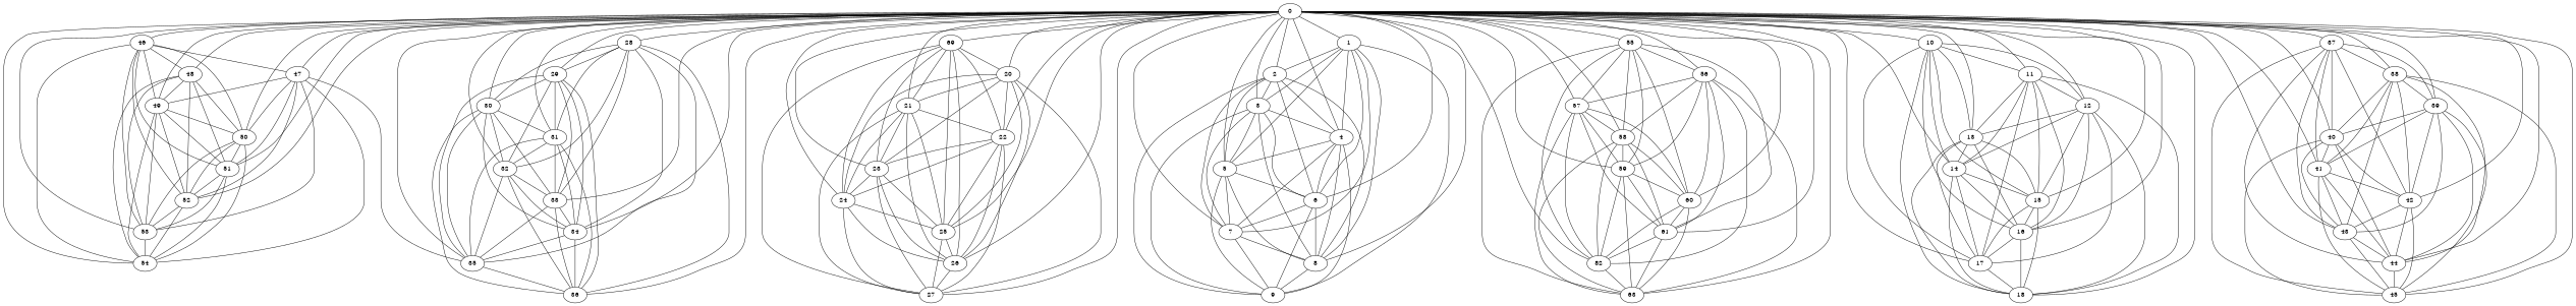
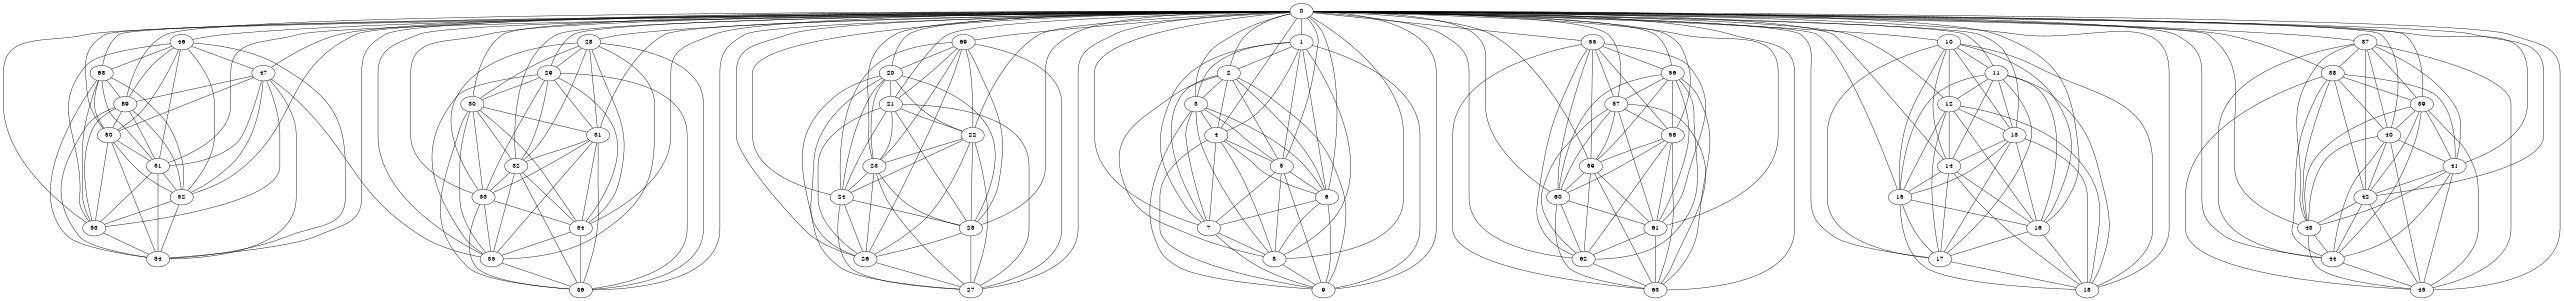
  strict graph {
    edge [weight=1]
    53
    54
    26
    27
    33
    36
    34
    35
    1
    6
    2
    5
    4
    9
    7
    8
    3
-   62 [label=82]
+   62
    63
    11
    16
    12
    15
    18
    13
    17
    14
    44
    45
    23
    25
    24
    21
    22
    58
    60
    61
    59
    37
    43
    38
    42
    39
    40
    41
    20
    52
    56
    57
-   48
-   49
+   48 [label=68]
+   49 [label=89]
    50
    51
    29
    31
    30
    32
    55
    n59 [label=69]
    46
    47
    0
    10
    28
    53 -- 54
    26 -- 27
    33 -- 36
    33 -- 34
    33 -- 35
    34 -- 36
    34 -- 35
    35 -- 36
    1 -- 6
    1 -- 2
    1 -- 5
    1 -- 4
    1 -- 9
    1 -- 7
    1 -- 8
    1 -- 3
    6 -- 9
    6 -- 7
    6 -- 8
    2 -- 6
    2 -- 5
    2 -- 4
    2 -- 9
    2 -- 7
    2 -- 8
    2 -- 3
    5 -- 6
    5 -- 9
    5 -- 7
    5 -- 8
    4 -- 6
    4 -- 5
    4 -- 9
    4 -- 7
    4 -- 8
    7 -- 9
    7 -- 8
    8 -- 9
    3 -- 6
    3 -- 5
    3 -- 4
    3 -- 9
    3 -- 7
    3 -- 8
    62 -- 63
    11 -- 16
    11 -- 12
    11 -- 15
    11 -- 18
    11 -- 13
    11 -- 17
    11 -- 14
    16 -- 18
    16 -- 17
    12 -- 16
    12 -- 15
    12 -- 18
    12 -- 13
    12 -- 17
    12 -- 14
    15 -- 16
    15 -- 18
    15 -- 17
    13 -- 16
    13 -- 15
    13 -- 18
    13 -- 17
    13 -- 14
    17 -- 18
    14 -- 16
    14 -- 15
    14 -- 18
    14 -- 17
    44 -- 45
    23 -- 26
    23 -- 27
    23 -- 25
    23 -- 24
    25 -- 26
    25 -- 27
    24 -- 26
    24 -- 27
    24 -- 25
    21 -- 26
    21 -- 27
    21 -- 23
    21 -- 25
    21 -- 24
    21 -- 22
    22 -- 26
    22 -- 27
    22 -- 23
    22 -- 25
    22 -- 24
    58 -- 62
    58 -- 63
    58 -- 60
    58 -- 61
    58 -- 59
    60 -- 62
    60 -- 63
    60 -- 61
    61 -- 62
    61 -- 63
    59 -- 62
    59 -- 63
    59 -- 60
    59 -- 61
    37 -- 44
    37 -- 45
    37 -- 43
    37 -- 38
    37 -- 42
    37 -- 39
    37 -- 40
    37 -- 41
    43 -- 44
    43 -- 45
    38 -- 44
    38 -- 45
    38 -- 43
    38 -- 42
    38 -- 39
    38 -- 40
    38 -- 41
    42 -- 44
    42 -- 45
    42 -- 43
    39 -- 44
    39 -- 45
    39 -- 43
    39 -- 42
    39 -- 40
    39 -- 41
    40 -- 44
    40 -- 45
    40 -- 43
    40 -- 42
    40 -- 41
    41 -- 44
    41 -- 45
    41 -- 43
    41 -- 42
    20 -- 26
    20 -- 27
    20 -- 23
    20 -- 25
    20 -- 24
    20 -- 21
    20 -- 22
    52 -- 53
    52 -- 54
    56 -- 62
    56 -- 63
    56 -- 58
    56 -- 60
    56 -- 61
    56 -- 59
    56 -- 57
    57 -- 62
    57 -- 63
    57 -- 58
    57 -- 60
    57 -- 61
    57 -- 59
    48 -- 53
    48 -- 54
    48 -- 52
    48 -- 49
    48 -- 50
    48 -- 51
    49 -- 53
    49 -- 54
    49 -- 52
    49 -- 50
    49 -- 51
    50 -- 53
    50 -- 54
    50 -- 52
    50 -- 51
    51 -- 53
    51 -- 54
    51 -- 52
    29 -- 33
    29 -- 36
    29 -- 34
    29 -- 35
    29 -- 31
    29 -- 30
    29 -- 32
    31 -- 33
    31 -- 36
    31 -- 34
    31 -- 35
    31 -- 32
    30 -- 33
    30 -- 36
    30 -- 34
    30 -- 35
    30 -- 31
    30 -- 32
    32 -- 33
    32 -- 36
    32 -- 34
    32 -- 35
    55 -- 62
    55 -- 63
    55 -- 58
    55 -- 60
    55 -- 61
    55 -- 59
    55 -- 56
    55 -- 57
    n59 -- 26
    n59 -- 27
    n59 -- 23
    n59 -- 25
    n59 -- 24
    n59 -- 21
    n59 -- 22
    n59 -- 20
    46 -- 53
    46 -- 54
    46 -- 52
    46 -- 48
    46 -- 49
    46 -- 50
    46 -- 51
    46 -- 47
    47 -- 53
    47 -- 54
    47 -- 35
    47 -- 52
    47 -- 49
    47 -- 50
    47 -- 51
    0 -- 53
    0 -- 54
    0 -- 26
    0 -- 27
    0 -- 33
    0 -- 36
    0 -- 34
    0 -- 35
    0 -- 1
    0 -- 6
    0 -- 2
    0 -- 5
    0 -- 4
+   0 -- 9
    0 -- 7
    0 -- 8
    0 -- 3
    0 -- 62
    0 -- 63
    0 -- 11
    0 -- 16
    0 -- 12
    0 -- 15
    0 -- 18
    0 -- 13
    0 -- 17
    0 -- 14
    0 -- 44
    0 -- 45
    0 -- 23
    0 -- 25
    0 -- 24
    0 -- 21
    0 -- 22
    0 -- 58
    0 -- 60
    0 -- 61
    0 -- 59
    0 -- 37
    0 -- 43
    0 -- 38
    0 -- 42
    0 -- 39
    0 -- 40
    0 -- 41
    0 -- 20
    0 -- 52
    0 -- 56
    0 -- 57
    0 -- 48
    0 -- 49
    0 -- 50
    0 -- 51
    0 -- 29
    0 -- 31
    0 -- 30
    0 -- 32
    0 -- 55
    0 -- n59
    0 -- 46
    0 -- 47
    0 -- 10
    0 -- 28
    10 -- 11
    10 -- 16
    10 -- 12
    10 -- 15
    10 -- 18
    10 -- 13
    10 -- 17
    10 -- 14
    28 -- 33
    28 -- 36
    28 -- 34
    28 -- 35
    28 -- 29
    28 -- 31
    28 -- 30
    28 -- 32
  }
